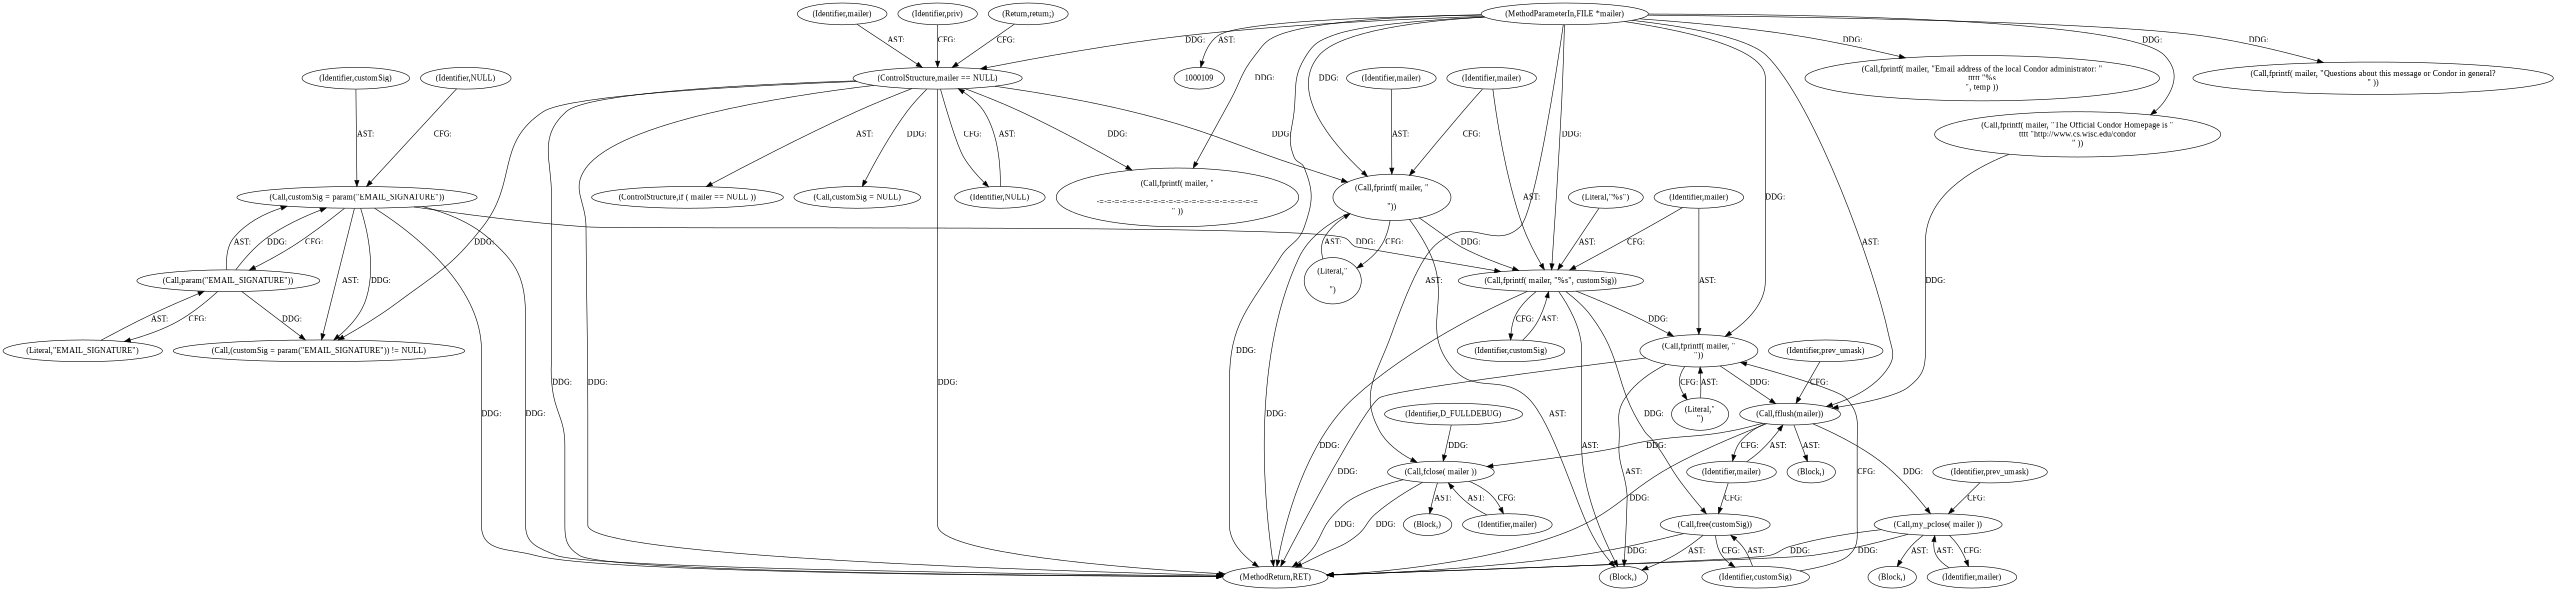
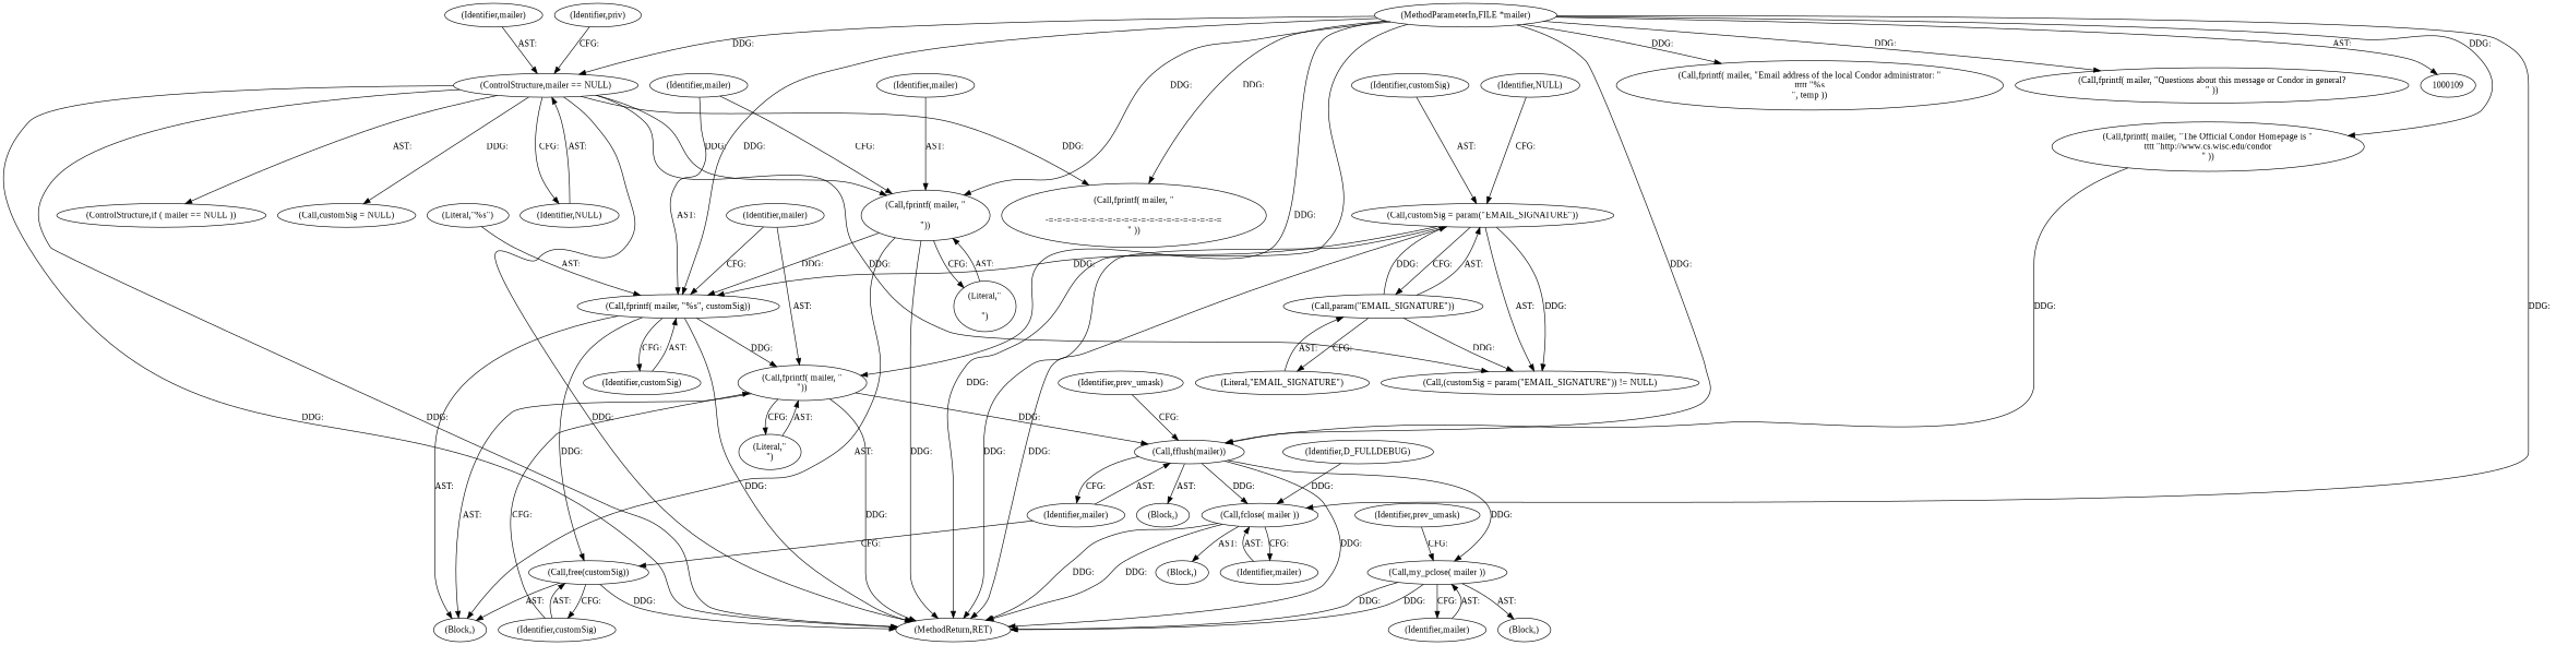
  digraph {
    fontname="Liberation Serif"
    node [fontname="Liberation Serif"]
    edge [fontname="Liberation Serif"]
    n1 [label="(Call,fprintf( mailer, \"%s\", customSig))"]
    n2 [label="(Call,fprintf( mailer, \"\n\"))"]
    n3 [label="(Call,free(customSig))"]
    n4 [label="(Identifier,customSig)"]
    n5 [label="(Block,)"]
    n6 [label="(MethodReturn,RET)"]
    n7 [label="(Call,fflush(mailer))"]
    n8 [label="(Literal,\"\n\")"]
    n9 [label="(Identifier,customSig)"]
    n10 [label="(Call,fprintf( mailer, \"\n\n\"))"]
    n11 [label="(Literal,\"\n\n\")"]
    n12 [label="(ControlStructure,mailer == NULL)"]
    n13 [label="(ControlStructure,if ( mailer == NULL ))"]
    n14 [label="(Call,fprintf( mailer, \"\n\n-=-=-=-=-=-=-=-=-=-=-=-=-=-=-=-=-=-=-=-=-=\n\" ))"]
    n15 [label="(Call,customSig = NULL)"]
    n16 [label="(Identifier,NULL)"]
    n17 [label="(Call,(customSig = param(\"EMAIL_SIGNATURE\")) != NULL)"]
    n18 [label="(MethodParameterIn,FILE *mailer)"]
    n19 [label="(Call,fclose( mailer ))"]
    n20 [label="(Call,fprintf( mailer, \"The Official Condor Homepage is \"\n\t\t\t\t \"http://www.cs.wisc.edu/condor\n\" ))"]
    n21 [label="(Call,fprintf( mailer, \"Email address of the local Condor administrator: \"\n\t\t\t\t\t \"%s\n\", temp ))"]
    n22 [label="(Call,fprintf( mailer, \"Questions about this message or Condor in general?\n\" ))"]
    1000109
    n24 [label="(Call,my_pclose( mailer ))"]
    n25 [label="(Block,)"]
    n26 [label="(Identifier,mailer)"]
    n27 [label="(Block,)"]
    n28 [label="(Identifier,mailer)"]
    n29 [label="(Block,)"]
    n30 [label="(Identifier,mailer)"]
    n31 [label="(Call,customSig = param(\"EMAIL_SIGNATURE\"))"]
    n32 [label="(Call,param(\"EMAIL_SIGNATURE\"))"]
    n33 [label="(Literal,\"EMAIL_SIGNATURE\")"]
    n34 [label="(Identifier,mailer)"]
    n35 [label="(Literal,\"%s\")"]
    n36 [label="(Identifier,NULL)"]
    n37 [label="(Identifier,mailer)"]
    n38 [label="(Identifier,priv)"]
    n39 [label="(Identifier,mailer)"]
    n40 [label="(Identifier,prev_umask)"]
    n41 [label="(Identifier,mailer)"]
-   n42 [label="(Return,return;)"]
    n43 [label="(Identifier,prev_umask)"]
    n44 [label="(Identifier,customSig)"]
    n45 [label="(Identifier,D_FULLDEBUG)"]
    n1 -> n2 [label="DDG: "]
    n1 -> n3 [label="DDG: "]
    n1 -> n4 [label="CFG: "]
    n1 -> n5 [label="AST: "]
    n1 -> n6 [label="DDG: "]
    n2 -> n5 [label="AST: "]
    n2 -> n6 [label="DDG: "]
    n2 -> n7 [label="DDG: "]
    n2 -> n8 [label="CFG: "]
    n3 -> n5 [label="AST: "]
    n3 -> n6 [label="DDG: "]
    n3 -> n9 [label="CFG: "]
    n4 -> n1 [label="AST: "]
    n7 -> n6 [label="DDG: "]
    n7 -> n19 [label="DDG: "]
    n7 -> n24 [label="DDG: "]
    n7 -> n25 [label="AST: "]
    n7 -> n26 [label="CFG: "]
    n8 -> n2 [label="AST: "]
    n9 -> n2 [label="CFG: "]
    n9 -> n3 [label="AST: "]
    n10 -> n1 [label="DDG: "]
    n10 -> n5 [label="AST: "]
    n10 -> n6 [label="DDG: "]
    n10 -> n11 [label="CFG: "]
    n11 -> n10 [label="AST: "]
    n12 -> n6 [label="DDG: "]
    n12 -> n6 [label="DDG: "]
    n12 -> n6 [label="DDG: "]
    n12 -> n10 [label="DDG: "]
    n12 -> n13 [label="AST: "]
    n12 -> n14 [label="DDG: "]
    n12 -> n15 [label="DDG: "]
    n12 -> n16 [label="CFG: "]
    n12 -> n17 [label="DDG: "]
    n16 -> n12 [label="AST: "]
    n18 -> n1 [label="DDG: "]
    n18 -> n2 [label="DDG: "]
    n18 -> n6 [label="DDG: "]
-   n18 -> n7 [label="AST: "]
+   n18 -> n7 [label="DDG: "]
    n18 -> n10 [label="DDG: "]
    n18 -> n12 [label="DDG: "]
    n18 -> n14 [label="DDG: "]
-   n18 -> n19 [label="AST: "]
+   n18 -> n19 [label="DDG: "]
    n18 -> n20 [label="DDG: "]
    n18 -> n21 [label="DDG: "]
    n18 -> n22 [label="DDG: "]
    n18 -> 1000109 [label="AST: "]
    n19 -> n6 [label="DDG: "]
    n19 -> n6 [label="DDG: "]
    n19 -> n29 [label="AST: "]
    n19 -> n30 [label="CFG: "]
    n20 -> n7 [label="DDG: "]
    n24 -> n6 [label="DDG: "]
    n24 -> n6 [label="DDG: "]
    n24 -> n27 [label="AST: "]
    n24 -> n28 [label="CFG: "]
    n26 -> n3 [label="CFG: "]
    n26 -> n7 [label="AST: "]
    n28 -> n24 [label="AST: "]
    n30 -> n19 [label="AST: "]
    n31 -> n1 [label="DDG: "]
    n31 -> n6 [label="DDG: "]
    n31 -> n6 [label="DDG: "]
    n31 -> n17 [label="AST: "]
    n31 -> n17 [label="DDG: "]
    n31 -> n32 [label="CFG: "]
    n32 -> n17 [label="DDG: "]
    n32 -> n31 [label="AST: "]
    n32 -> n31 [label="DDG: "]
    n32 -> n33 [label="CFG: "]
    n33 -> n32 [label="AST: "]
    n34 -> n10 [label="AST: "]
    n35 -> n1 [label="AST: "]
    n36 -> n31 [label="CFG: "]
    n37 -> n12 [label="AST: "]
    n38 -> n12 [label="CFG: "]
    n39 -> n1 [label="AST: "]
    n39 -> n10 [label="CFG: "]
    n40 -> n7 [label="CFG: "]
    n41 -> n1 [label="CFG: "]
    n41 -> n2 [label="AST: "]
-   n42 -> n12 [label="CFG: "]
    n43 -> n24 [label="CFG: "]
    n44 -> n31 [label="AST: "]
    n45 -> n19 [label="DDG: "]
  }
